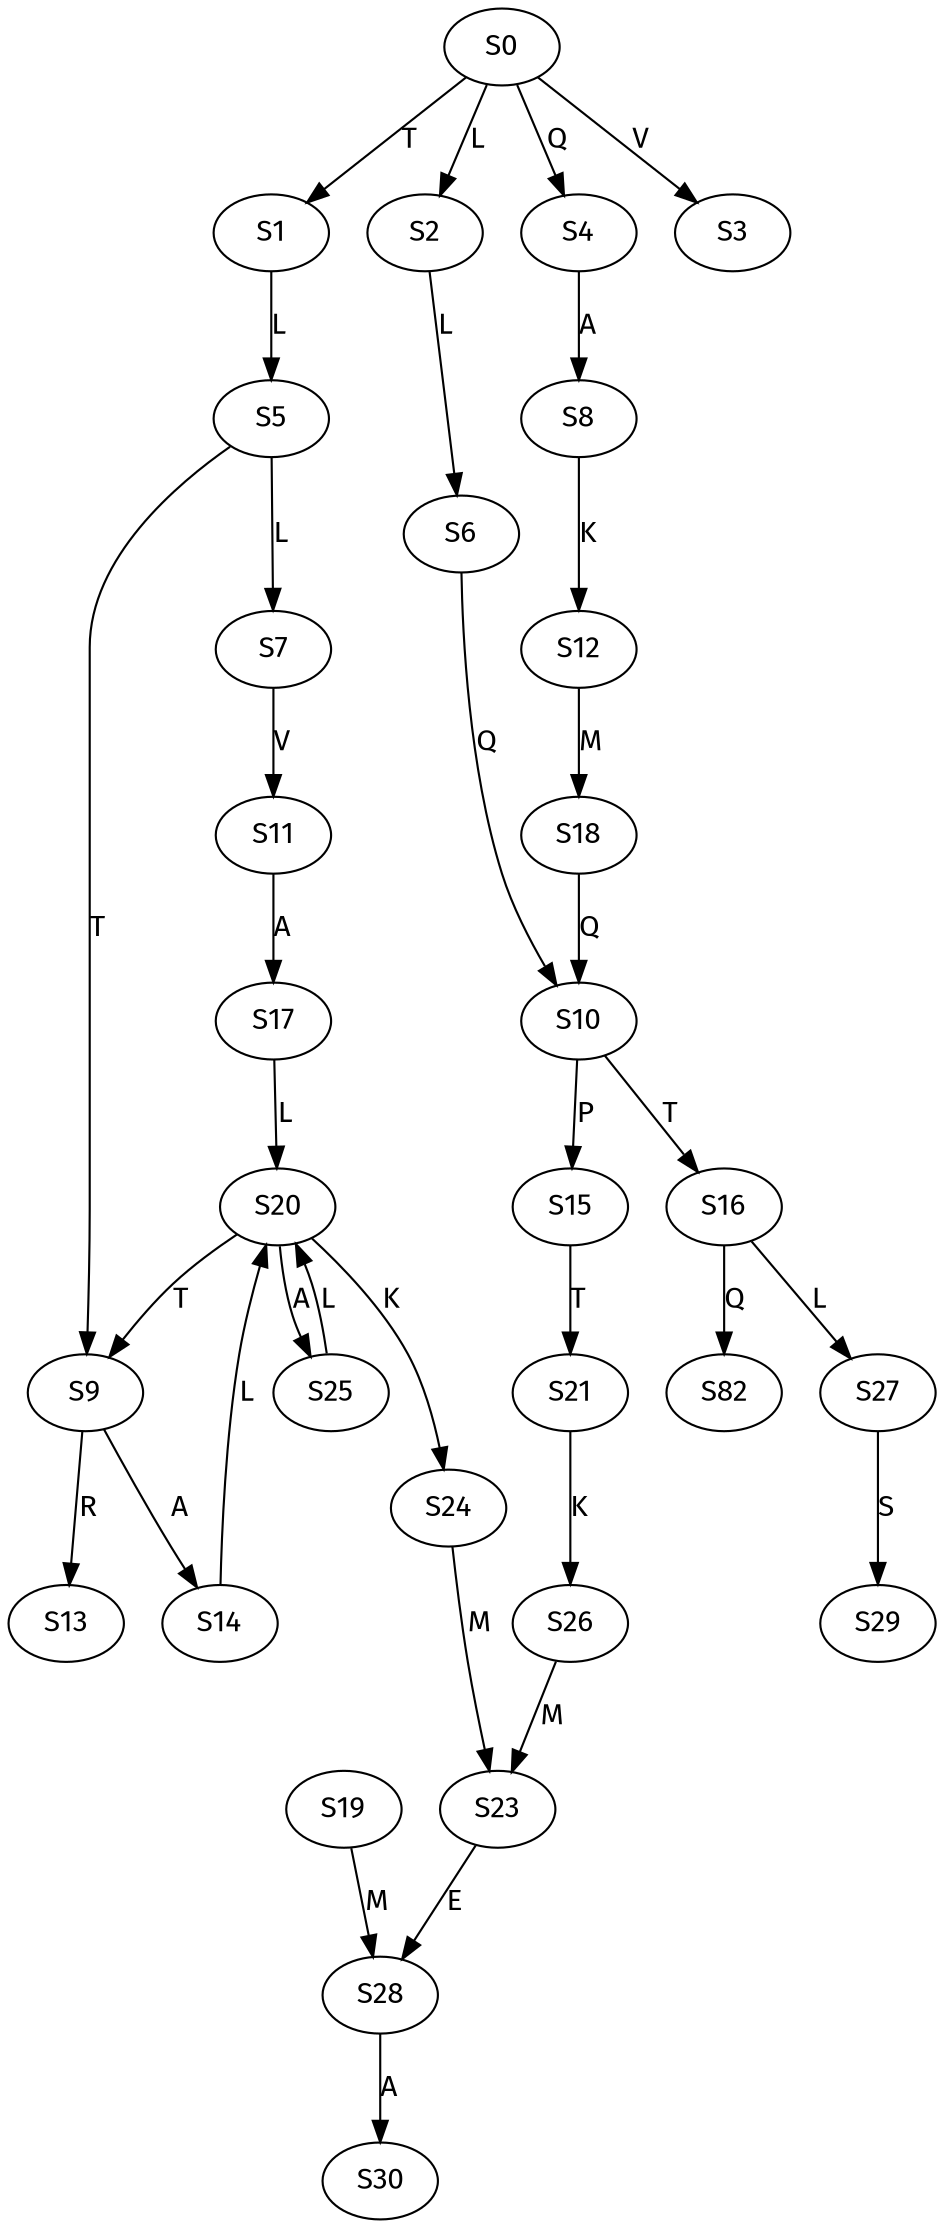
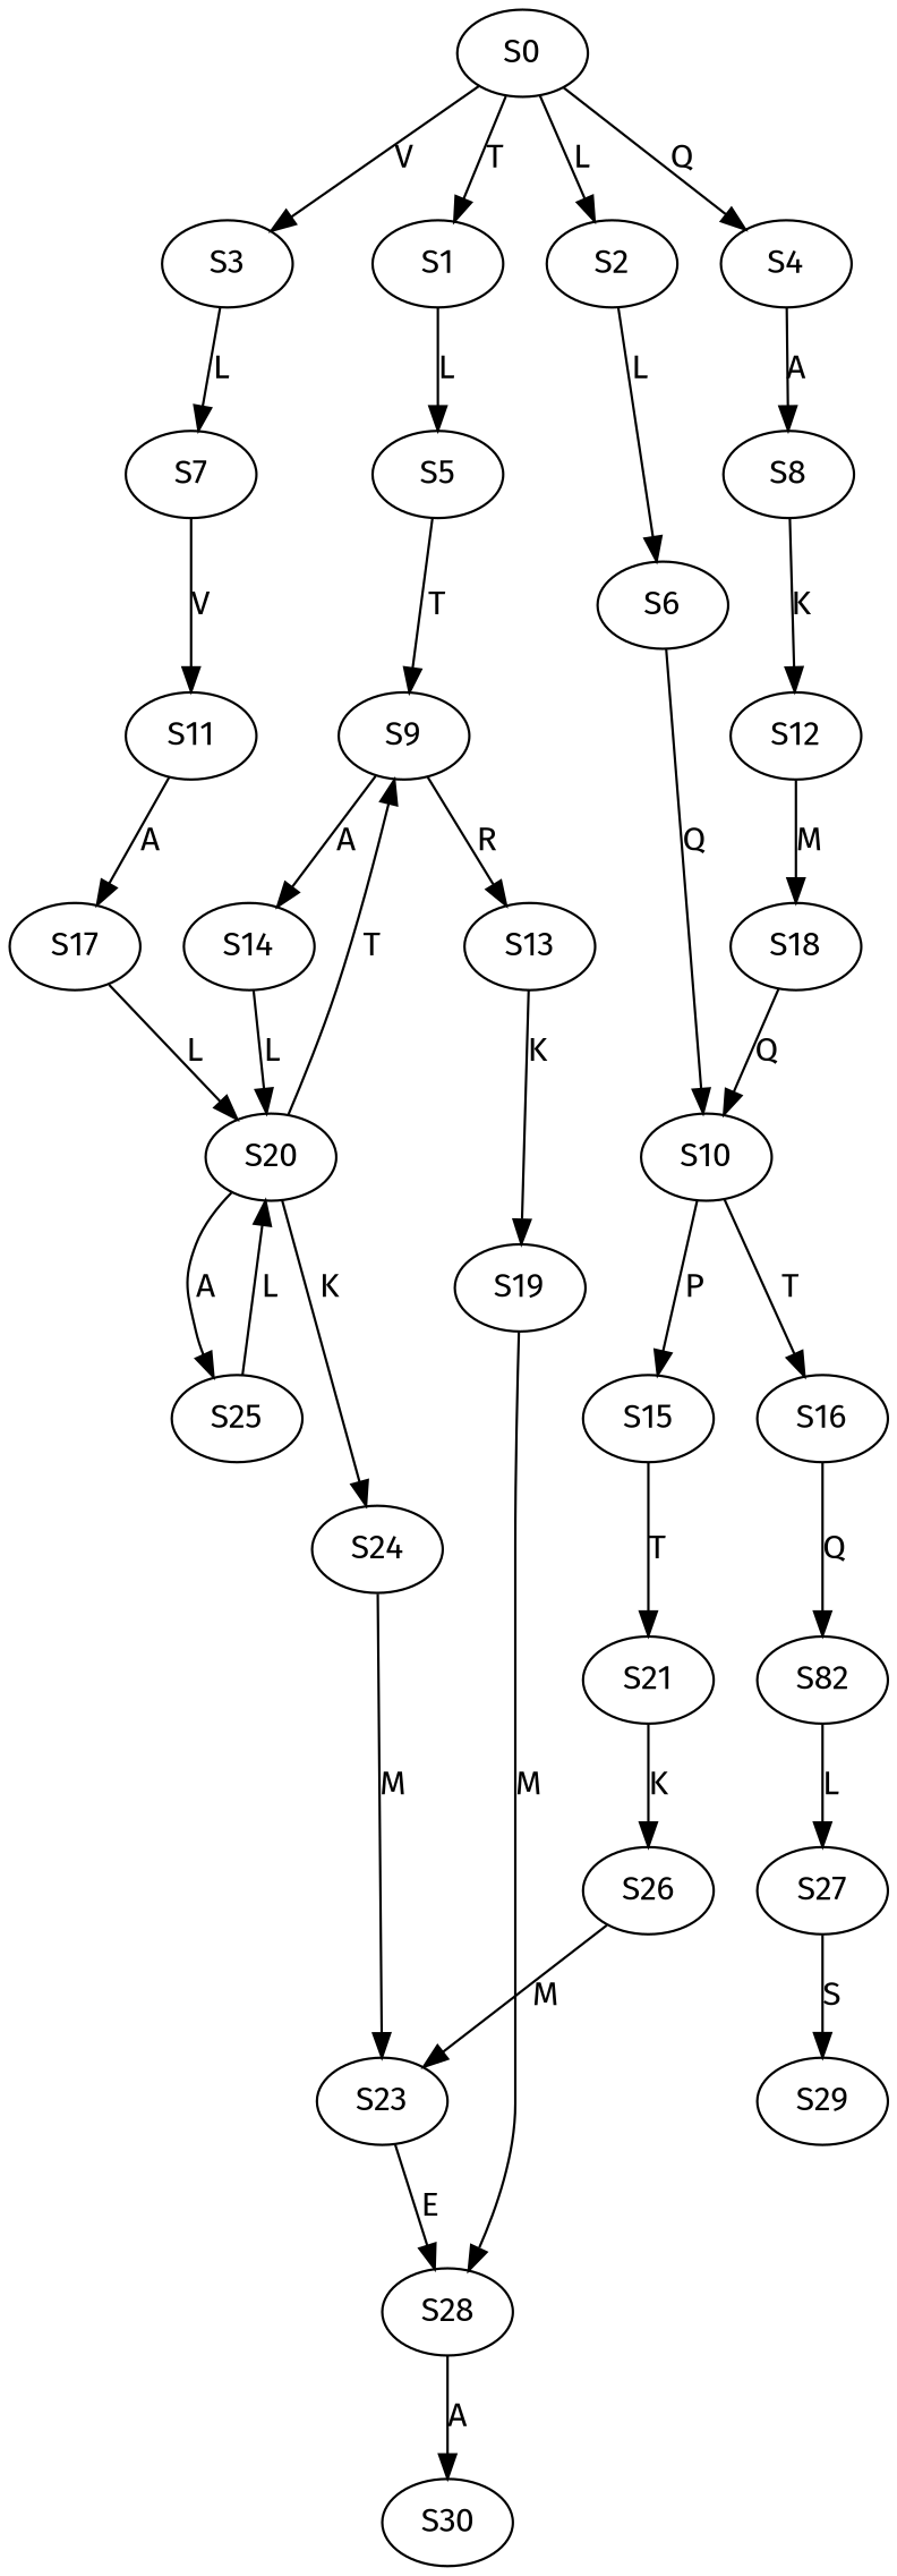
  strict digraph {
    fontname="Fira Sans"
    node [fontname="Fira Sans"]
    edge [fontname="Fira Sans"]
    S0
    S1
    S2
    S3
    S4
    S5
    S6
    S7
    S8
    S9
    S10
    S11
    S12
    S13
    S14
    S15
    S16
    S17
    S18
    S19
    S20
    S21
    n23 [label=S82]
    S28
    S24
    S25
    S26
    S27
    S23
    S29
    S30
    S0 -> S1 [label=T]
    S0 -> S2 [label=L]
    S0 -> S3 [label=V]
    S0 -> S4 [label=Q]
    S1 -> S5 [label=L]
    S2 -> S6 [label=L]
-   S5 -> S7 [label=L]
+   S3 -> S7 [label=L]
    S4 -> S8 [label=A]
    S5 -> S9 [label=T]
    S6 -> S10 [label=Q]
    S7 -> S11 [label=V]
    S8 -> S12 [label=K]
    S9 -> S13 [label=R]
    S9 -> S14 [label=A]
    S10 -> S15 [label=P]
    S10 -> S16 [label=T]
    S11 -> S17 [label=A]
    S12 -> S18 [label=M]
+   S13 -> S19 [label=K]
    S14 -> S20 [label=L]
    S15 -> S21 [label=T]
    S16 -> n23 [label=Q]
    S17 -> S20 [label=L]
    S18 -> S10 [label=Q]
    S19 -> S28 [label=M]
    S20 -> S9 [label=T]
    S20 -> S24 [label=K]
    S20 -> S25 [label=A]
    S21 -> S26 [label=K]
-   S16 -> S27 [label=L]
+   n23 -> S27 [label=L]
    S28 -> S30 [label=A]
    S24 -> S23 [label=M]
    S25 -> S20 [label=L]
    S26 -> S23 [label=M]
    S27 -> S29 [label=S]
    S23 -> S28 [label=E]
  }
